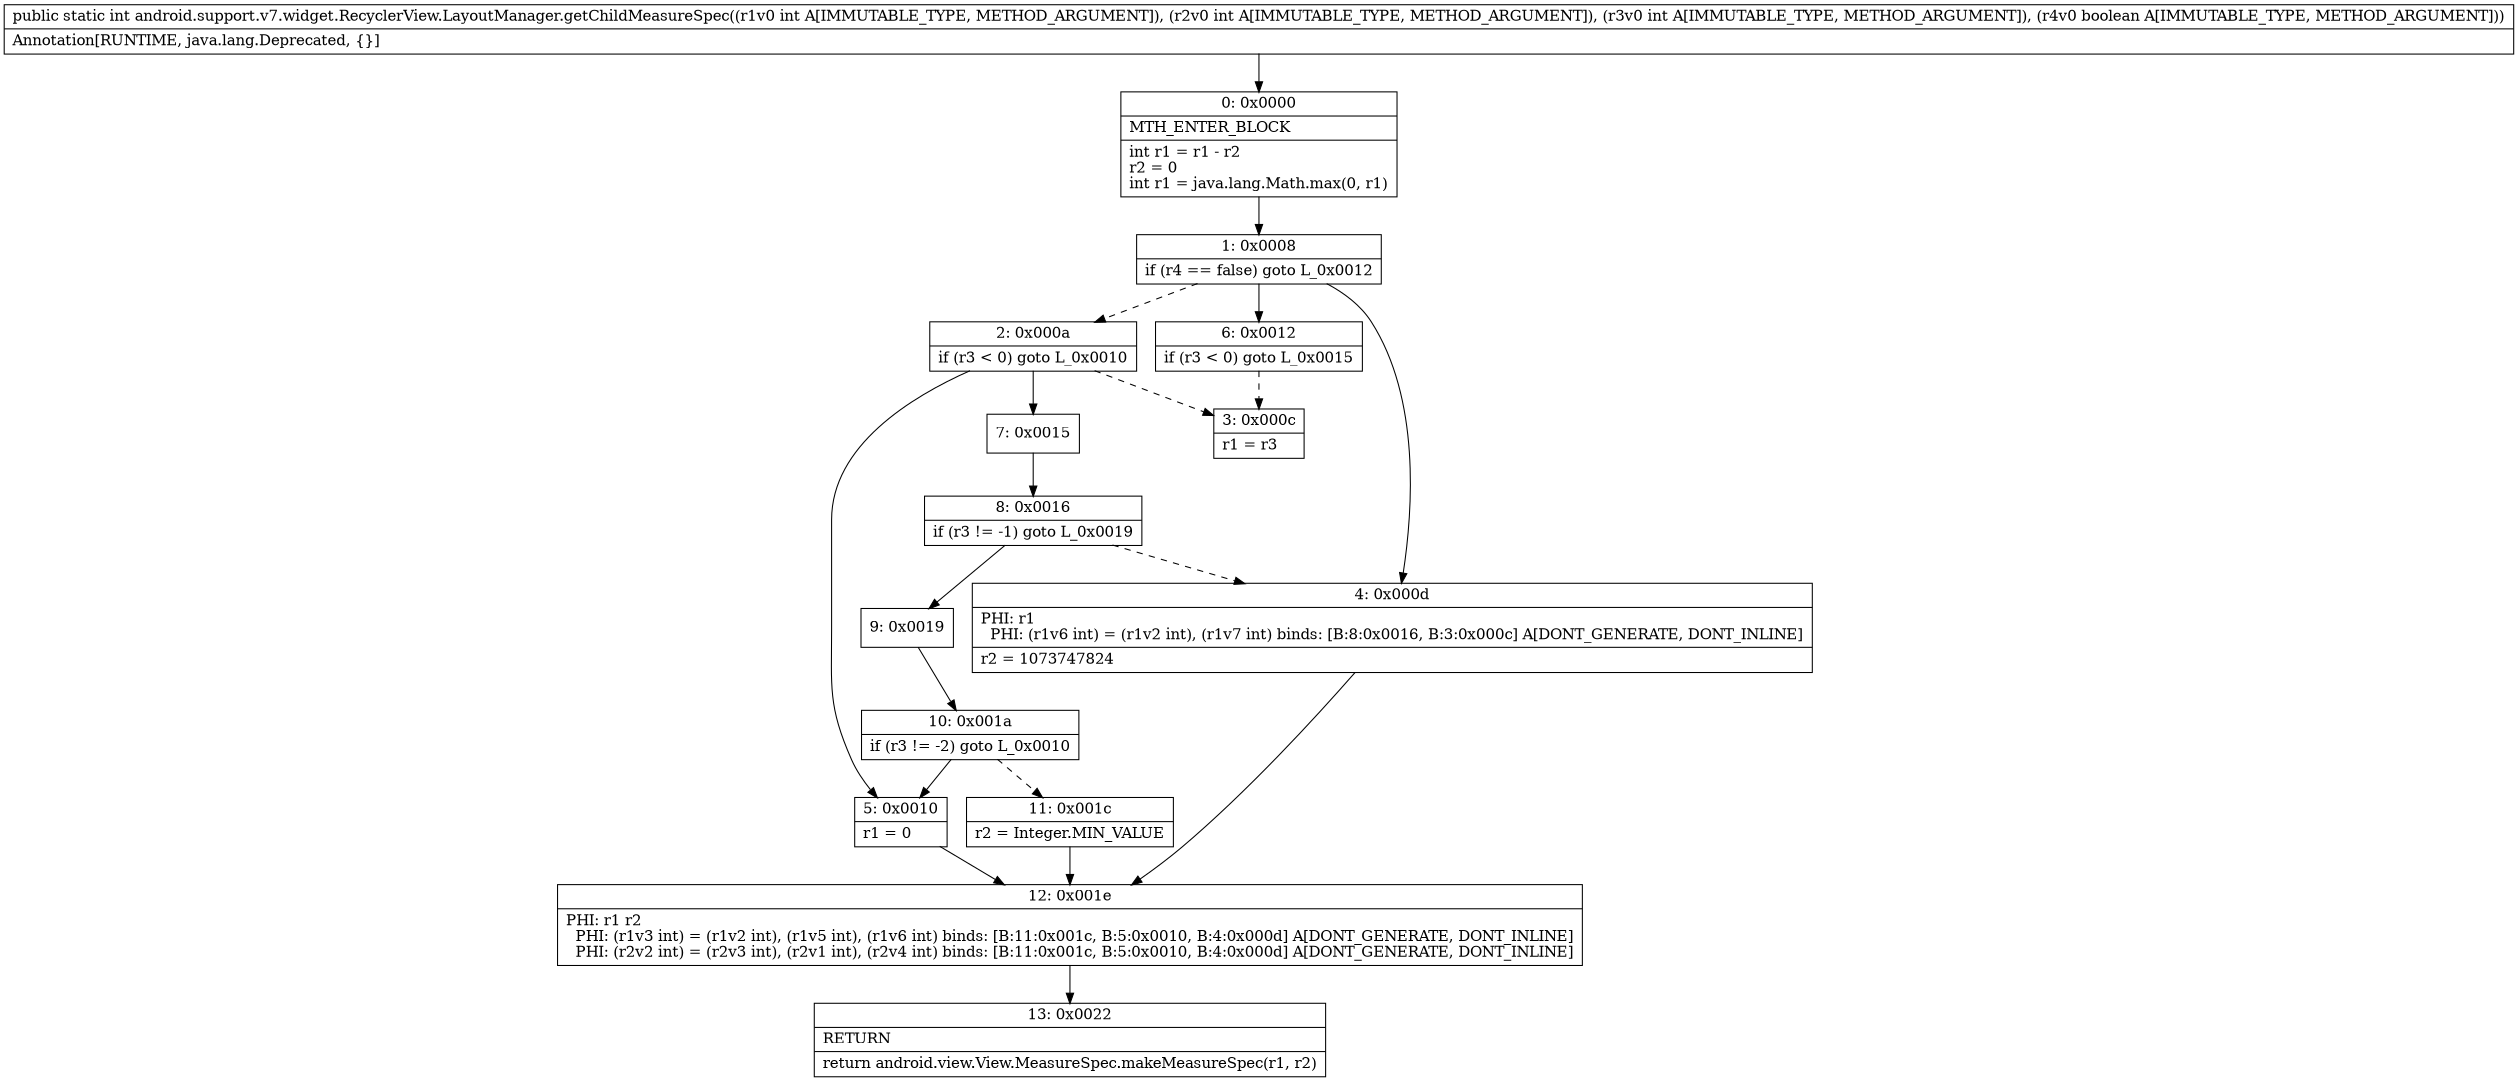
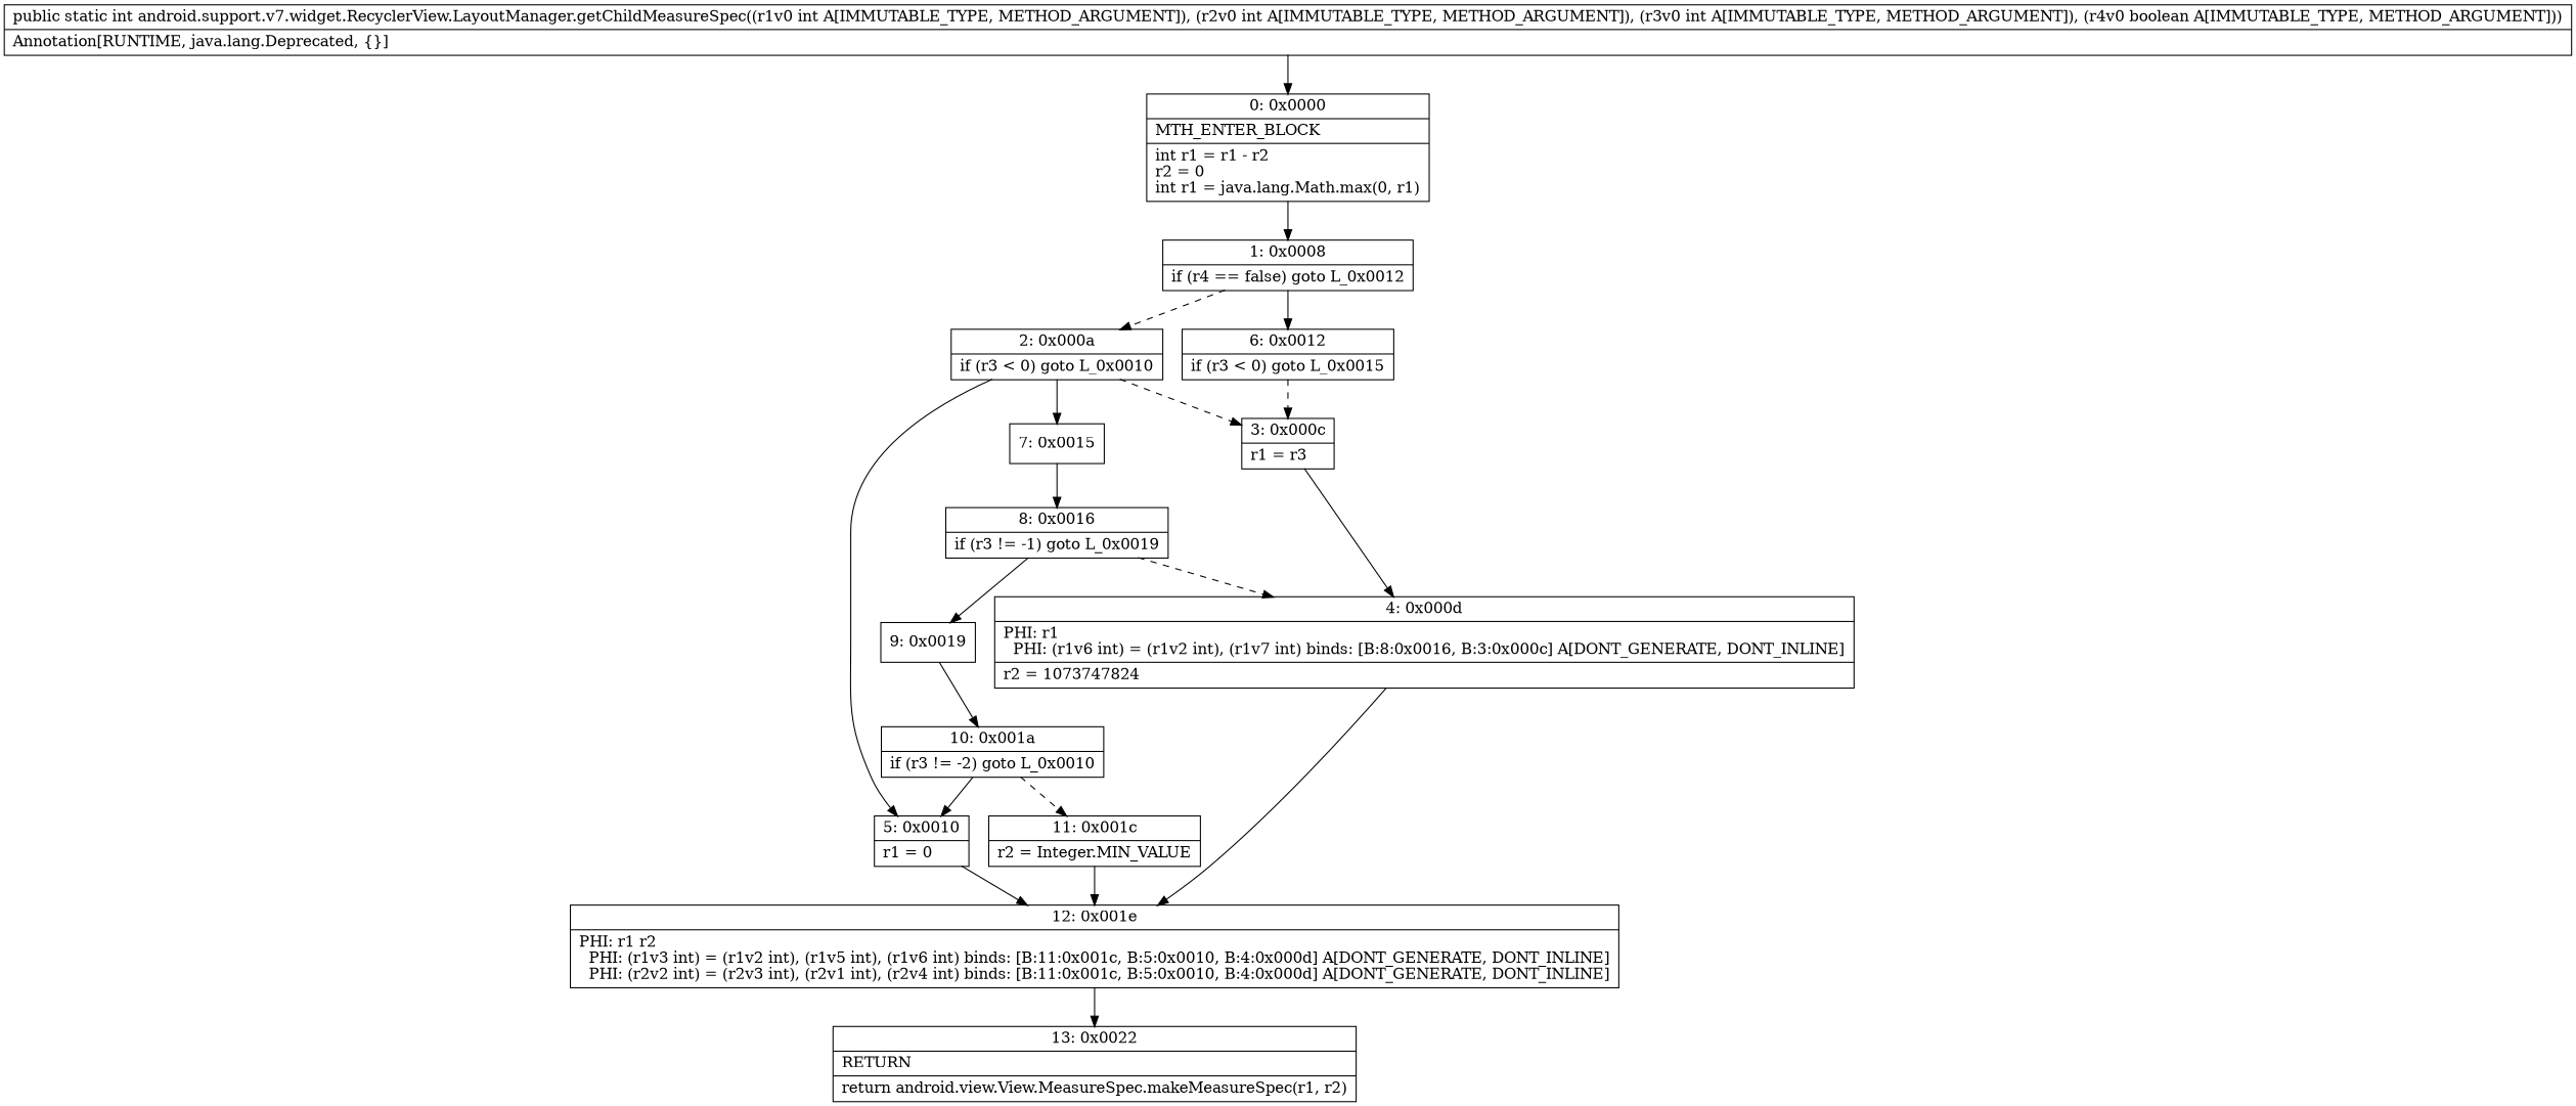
  digraph {
    node [shape=record]
    n1 [label="{0\:\ 0x0000|MTH_ENTER_BLOCK\l|int r1 = r1 \- r2\lr2 = 0\lint r1 = java.lang.Math.max(0, r1)\l}"]
    n2 [label="{1\:\ 0x0008|if (r4 == false) goto L_0x0012\l}"]
    n3 [label="{2\:\ 0x000a|if (r3 \< 0) goto L_0x0010\l}"]
    n4 [label="{6\:\ 0x0012|if (r3 \< 0) goto L_0x0015\l}"]
    n5 [label="{3\:\ 0x000c|r1 = r3\l}"]
    n6 [label="{5\:\ 0x0010|r1 = 0\l}"]
    n7 [label="{7\:\ 0x0015}"]
    n8 [label="{4\:\ 0x000d|PHI: r1 \l  PHI: (r1v6 int) = (r1v2 int), (r1v7 int) binds: [B:8:0x0016, B:3:0x000c] A[DONT_GENERATE, DONT_INLINE]\l|r2 = 1073747824\l}"]
    n9 [label="{12\:\ 0x001e|PHI: r1 r2 \l  PHI: (r1v3 int) = (r1v2 int), (r1v5 int), (r1v6 int) binds: [B:11:0x001c, B:5:0x0010, B:4:0x000d] A[DONT_GENERATE, DONT_INLINE]\l  PHI: (r2v2 int) = (r2v3 int), (r2v1 int), (r2v4 int) binds: [B:11:0x001c, B:5:0x0010, B:4:0x000d] A[DONT_GENERATE, DONT_INLINE]\l}"]
    n10 [label="{13\:\ 0x0022|RETURN\l|return android.view.View.MeasureSpec.makeMeasureSpec(r1, r2)\l}"]
    n11 [label="{8\:\ 0x0016|if (r3 != \-1) goto L_0x0019\l}"]
    n12 [label="{9\:\ 0x0019}"]
    n13 [label="{10\:\ 0x001a|if (r3 != \-2) goto L_0x0010\l}"]
    n14 [label="{11\:\ 0x001c|r2 = Integer.MIN_VALUE\l}"]
    n15 [label="{public static int android.support.v7.widget.RecyclerView.LayoutManager.getChildMeasureSpec((r1v0 int A[IMMUTABLE_TYPE, METHOD_ARGUMENT]), (r2v0 int A[IMMUTABLE_TYPE, METHOD_ARGUMENT]), (r3v0 int A[IMMUTABLE_TYPE, METHOD_ARGUMENT]), (r4v0 boolean A[IMMUTABLE_TYPE, METHOD_ARGUMENT]))  | Annotation[RUNTIME, java.lang.Deprecated, \{\}]\l}"]
    n1 -> n2
    n2 -> n3 [style=dashed]
    n2 -> n4
    n3 -> n5 [style=dashed]
    n3 -> n6
    n3 -> n7
    n4 -> n5 [style=dashed]
-   n2 -> n8
+   n5 -> n8
    n6 -> n9
    n7 -> n11
    n8 -> n9
    n9 -> n10
    n11 -> n8 [style=dashed]
    n11 -> n12
    n12 -> n13
    n13 -> n6
    n13 -> n14 [style=dashed]
    n14 -> n9
    n15 -> n1
  }
